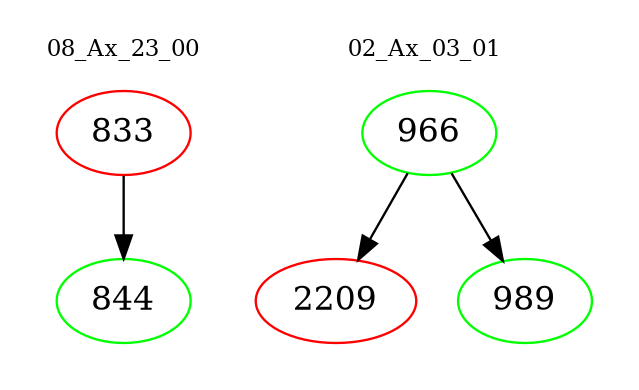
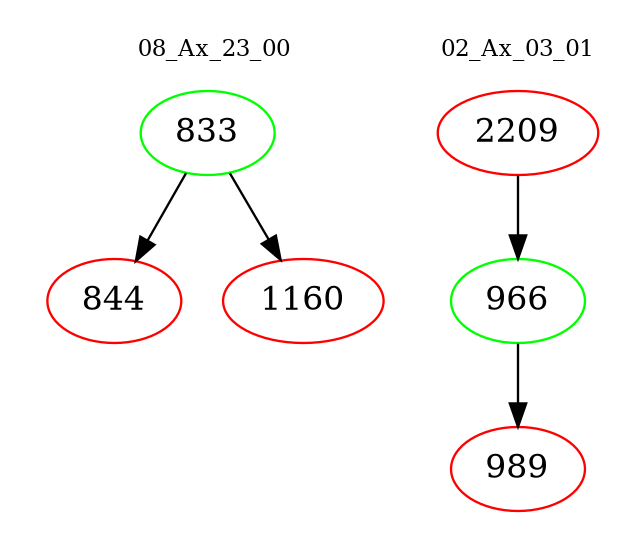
  digraph {
    node [color=green]
    edge [color=black]
-   n1 [color=red label=833]
-   n2 [label=844]
+   n1 [label=833]
+   n2 [color=red label=844]
+   n3 [color=red label=1160]
    n4 [label=966]
    n5 [color=red label=2209]
-   n6 [label=989]
+   n6 [color=red label=989]
    subgraph cluster_1 {
      color=white
      fontsize=10
      label="08_Ax_23_00"
      n1
      n2
+     n3
    }
    subgraph cluster_2 {
      color=white
      fontsize=10
      label="02_Ax_03_01"
      n4
      n5
      n6
    }
    n1 -> n2
-   n4 -> n5
+   n1 -> n3
+   n5 -> n4
    n4 -> n6
  }
